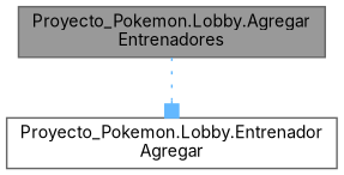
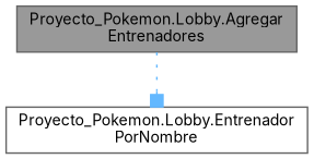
  digraph {
    rankdir=TB
    fontname=Inter
    node [color=gray40 fontname=Inter fontsize=10 shape=box style=filled]
    n1 [fillcolor=grey60 fontcolor=black height=0.2 label="Proyecto_Pokemon.Lobby.Agregar\lEntrenadores" width=0.4]
-   n2 [fillcolor=white height=0.2 label="Proyecto_Pokemon.Lobby.Entrenador\lAgregar" width=0.4]
+   n2 [fillcolor=white height=0.2 label="Proyecto_Pokemon.Lobby.Entrenador\lPorNombre" width=0.4]
    n1 -> n2 [color=steelblue1 fontname=Inter fontsize=10 labelfontname=Helvetica labelfontsize=10 style=dotted arrowhead=box]
  }
